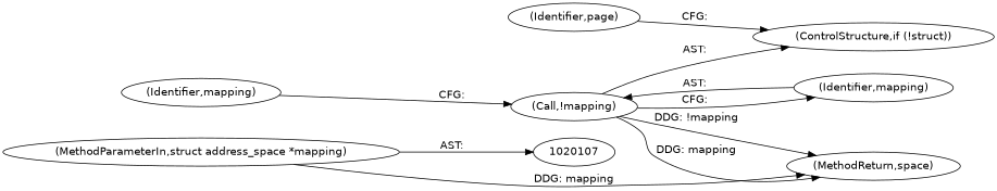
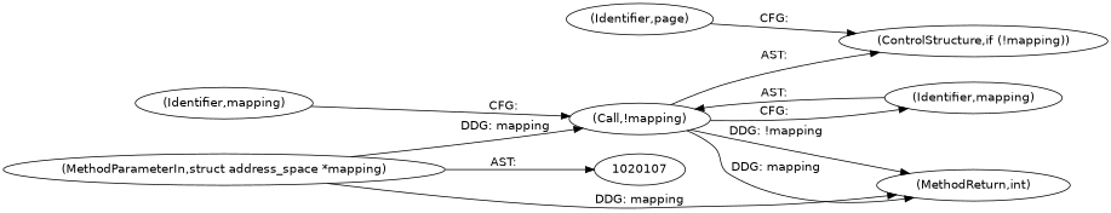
  digraph {
    fontname="DejaVu Sans"
    rankdir=LR
    node [fontname="DejaVu Sans"]
    edge [fontname="DejaVu Sans"]
    n1 [label="(MethodParameterIn,struct address_space *mapping)"]
    n2 [label="(Call,!mapping)"]
-   n3 [label="(MethodReturn,space)"]
+   n3 [label="(MethodReturn,int)"]
    n4 [label=1020107]
    n5 [label="(Identifier,mapping)"]
-   n6 [label="(ControlStructure,if (!struct))"]
+   n6 [label="(ControlStructure,if (!mapping))"]
    n7 [label="(Identifier,mapping)"]
    n8 [label="(Identifier,page)"]
+   n1 -> n2 [label="DDG: mapping"]
    n1 -> n3 [label="DDG: mapping"]
    n1 -> n4 [label="AST: "]
    n2 -> n3 [label="DDG: !mapping"]
    n2 -> n3 [label="DDG: mapping"]
    n2 -> n5 [label="CFG: "]
    n2 -> n6 [label="AST: "]
    n5 -> n2 [label="AST: "]
    n7 -> n2 [label="CFG: "]
    n8 -> n6 [label="CFG: "]
  }
